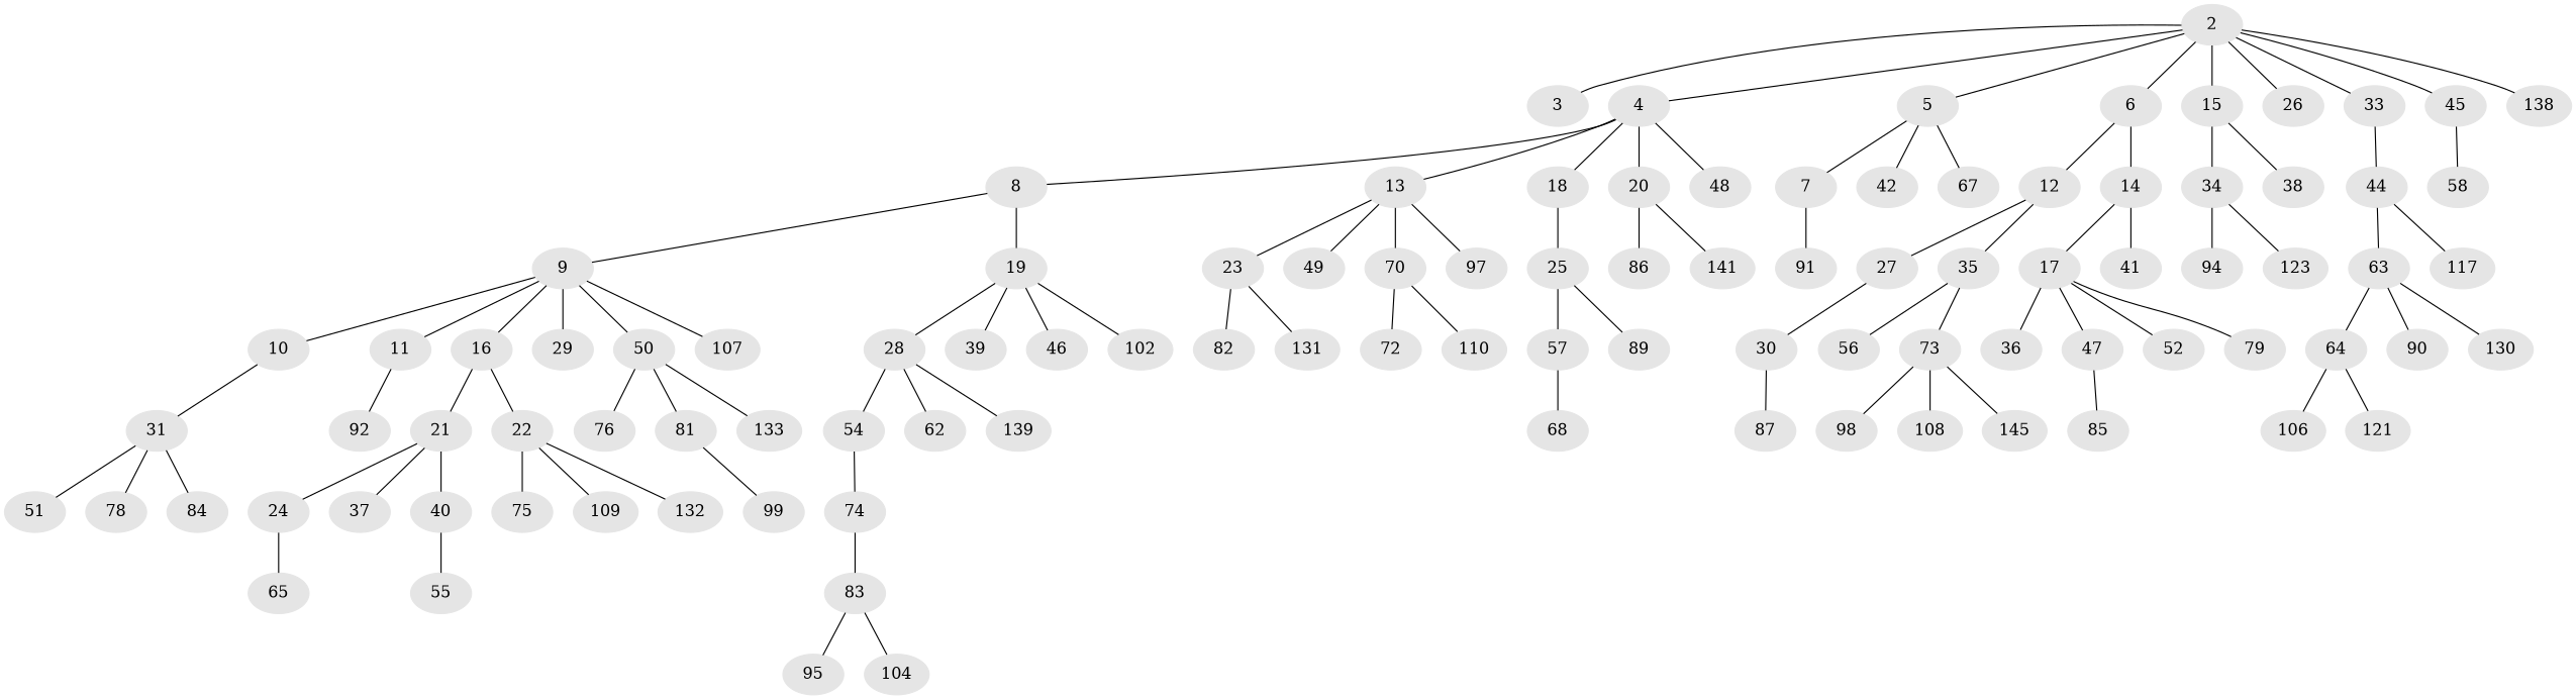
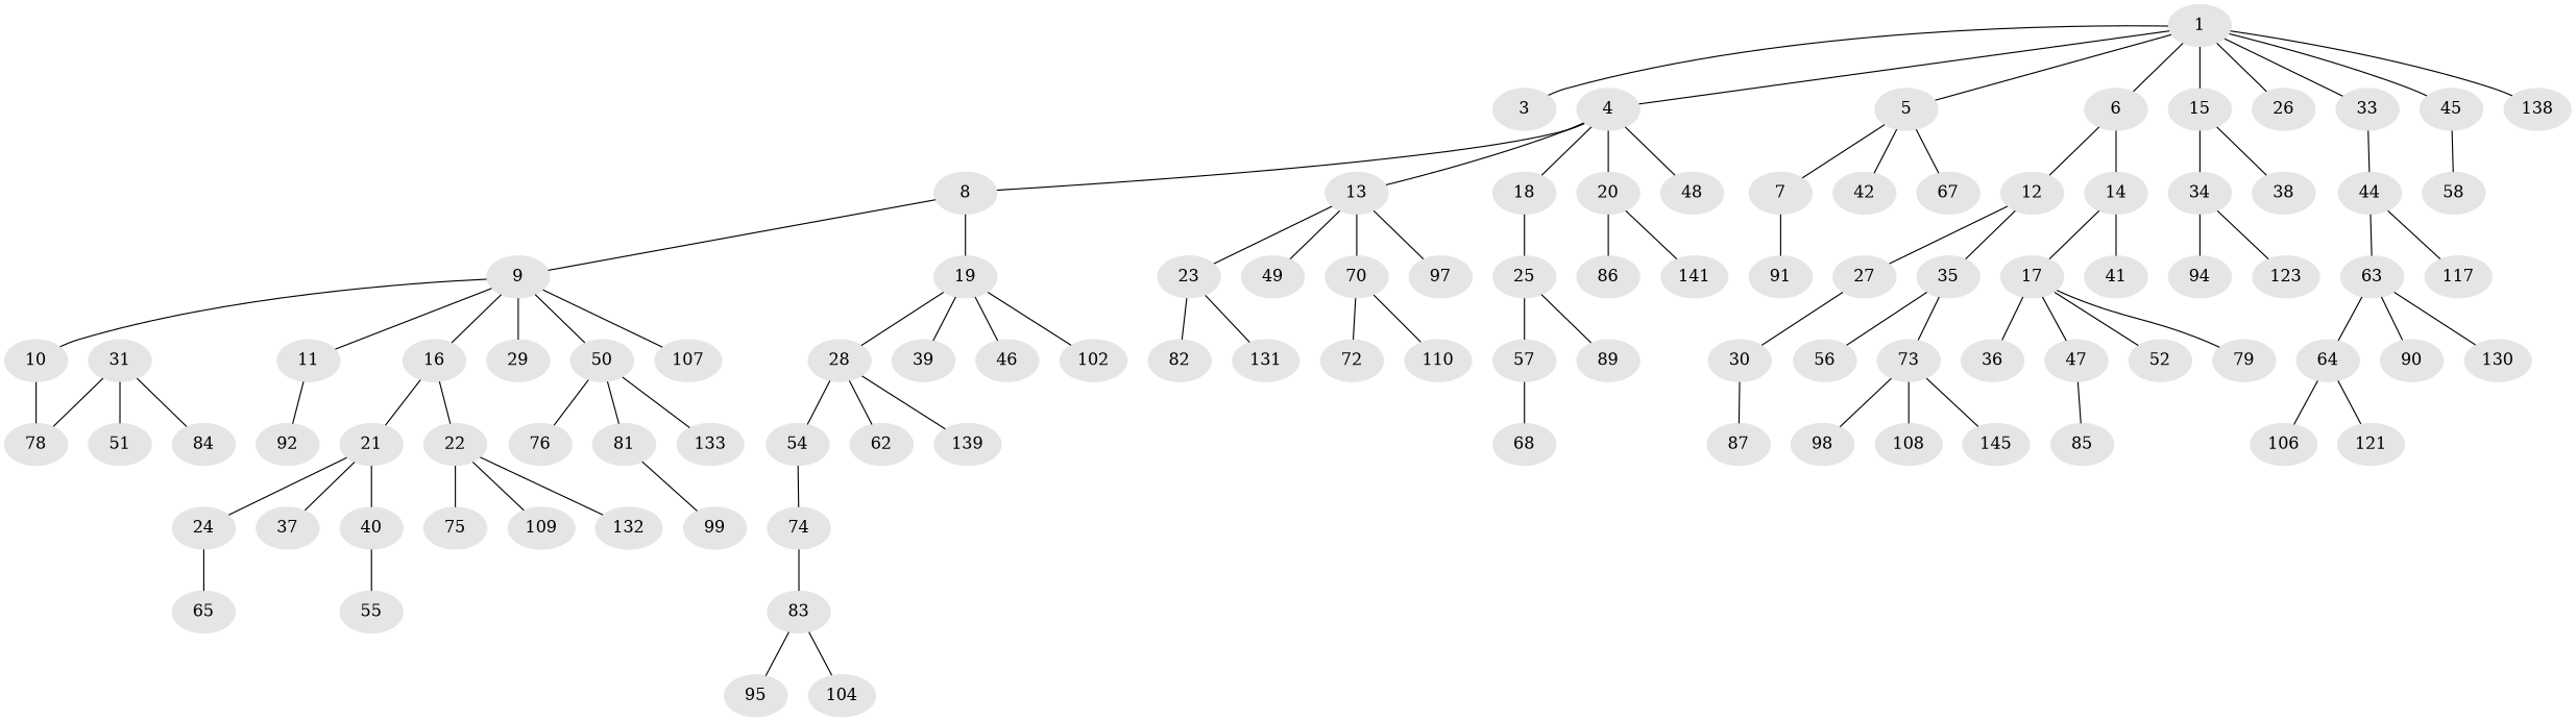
  graph {
    node [color=gray90 style=filled]
-   1 [super="+2" label=2]
+   1 [super="+2"]
    3
    4
    5 [super="+114+32"]
    6
    15
    26
    33
    45 [super="+119"]
    138
    8
    13
    18
    20
    48
    7
    42
    67 [super="+101+93"]
    12
    14
    34 [super="+77"]
    38
    44 [super="+53"]
    58
    9
    19
    23
    49
    70
    97
    25 [super="+55"]
    86
    141
    91
    27 [super="+144+71"]
    35 [super="+127+61"]
    17
    41
    10
    11 [super="+88"]
    16
    29
    50
    107 [super="+147+134"]
    28
    39
    46
    102
    31
    92
    21
    22
    76
    81
    133
    51
    78 [super="+140"]
    84
    30 [super="+111"]
    56
    73
    82
    131
    72
    110
    36
    47 [super="+60"]
    52
    79 [super="+80"]
    94
    123
    24
    37
    40 [super="+43"]
    75 [super="+96"]
    109 [super="+122"]
    132
    85
    57 [super="+135"]
    89 [super="+129"]
    54
    62
    139
    65 [super="+137"]
    n85 [label=55]
    68
    87
    74
    63
    117 [super="+124"]
    98 [super="+126"]
    108 [super="+112"]
    145
    64
    90 [super="+103"]
    130
    99
    83
    106 [super="+116"]
    121
    95 [super="+146"]
    104
    1 -- 3
    1 -- 4
    1 -- 5
    1 -- 6
    1 -- 15
    1 -- 26
    1 -- 33
    1 -- 45
    1 -- 138
    4 -- 8
    4 -- 13
    4 -- 18
    4 -- 20
    4 -- 48
    5 -- 7
    5 -- 42
    5 -- 67
    6 -- 12
    6 -- 14
    15 -- 34
    15 -- 38
    33 -- 44
    45 -- 58
    8 -- 9
    8 -- 19
    13 -- 23
    13 -- 49
    13 -- 70
    13 -- 97
    18 -- 25
    20 -- 86
    20 -- 141
    7 -- 91
    12 -- 27
    12 -- 35
    14 -- 17
    14 -- 41
    34 -- 94
    34 -- 123
    44 -- 63
    44 -- 117
    9 -- 10
    9 -- 11
    9 -- 16
    9 -- 29
    9 -- 50
    9 -- 107
    19 -- 28
    19 -- 39
    19 -- 46
    19 -- 102
    23 -- 82
    23 -- 131
    70 -- 72
    70 -- 110
    25 -- 57
    25 -- 89
    27 -- 30
    35 -- 56
    35 -- 73
    17 -- 36
    17 -- 47
    17 -- 52
    17 -- 79
-   10 -- 31
+   10 -- 78
    11 -- 92
    16 -- 21
    16 -- 22
    50 -- 76
    50 -- 81
    50 -- 133
    28 -- 54
    28 -- 62
    28 -- 139
    31 -- 51
    31 -- 78
    31 -- 84
    21 -- 24
    21 -- 37
    21 -- 40
    22 -- 75
    22 -- 109
    22 -- 132
    81 -- 99
    30 -- 87
    73 -- 98
    73 -- 108
    73 -- 145
    47 -- 85
    24 -- 65
    40 -- n85
    57 -- 68
    54 -- 74
    74 -- 83
    63 -- 64
    63 -- 90
    63 -- 130
    64 -- 106
    64 -- 121
    83 -- 95
    83 -- 104
  }
